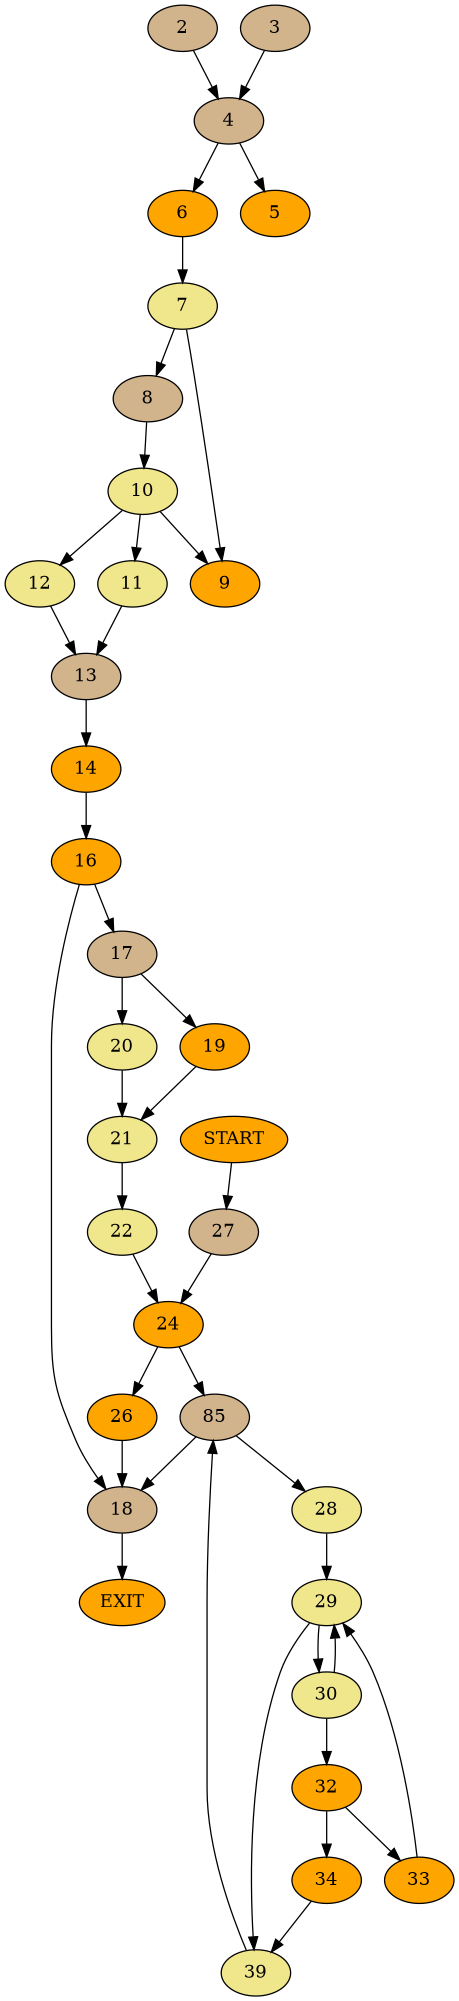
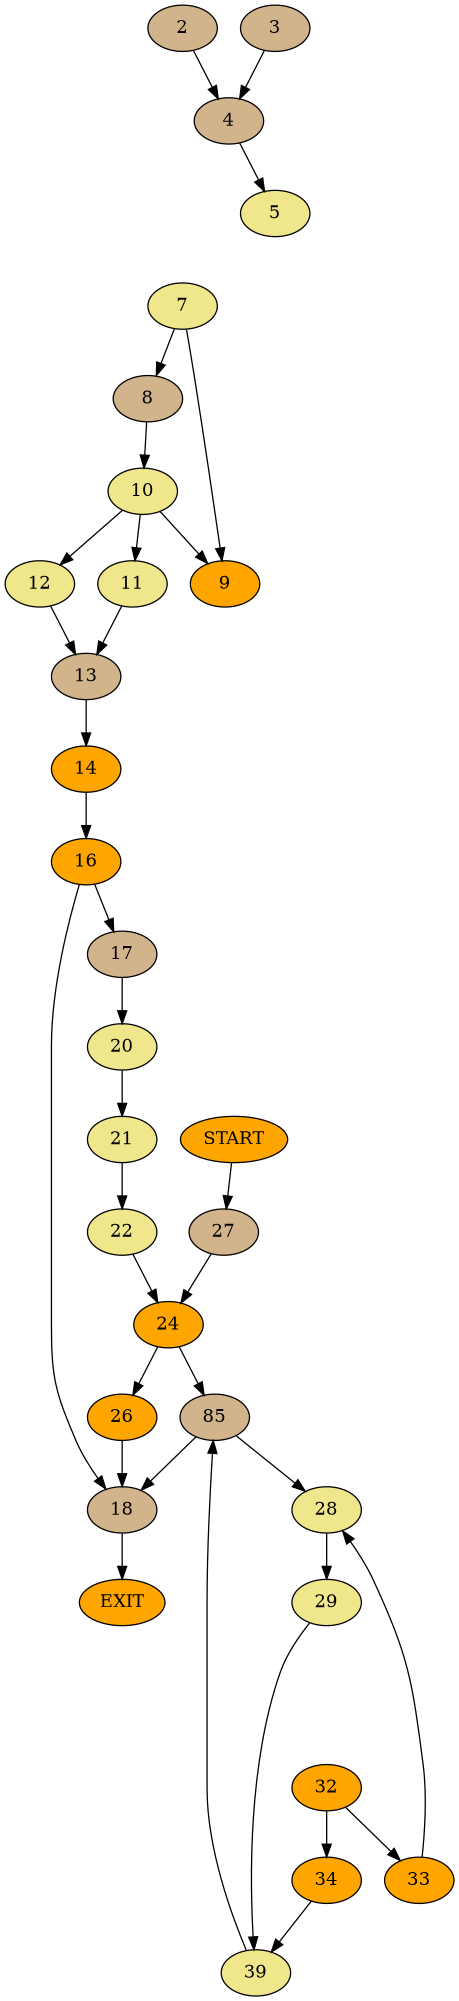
  digraph {
    node [fillcolor=orange style=filled]
    n1 [label=START]
    27 [fillcolor=tan]
    24
    n4 [label=EXIT]
    2 [fillcolor=tan]
    4 [fillcolor=tan]
    3 [fillcolor=tan]
-   5
-   6
+   5 [fillcolor=khaki]
    7 [fillcolor=khaki]
    8 [fillcolor=tan]
    9
    10 [fillcolor=khaki]
    11 [fillcolor=khaki]
    12 [fillcolor=khaki]
    13 [fillcolor=tan]
    14
    16
    17 [fillcolor=tan]
    18 [fillcolor=tan]
-   19
    20 [fillcolor=khaki]
    21 [fillcolor=khaki]
    22 [fillcolor=khaki]
    n25 [fillcolor=tan label=85]
    26
    28 [fillcolor=khaki]
    29 [fillcolor=khaki]
-   30 [fillcolor=khaki]
    n30 [fillcolor=khaki label=39]
    32
    33
    34
    n1 -> 27
    27 -> 24
    24 -> n25
    24 -> 26
    2 -> 4
    4 -> 5
-   4 -> 6
    3 -> 4
-   6 -> 7
    7 -> 8
    7 -> 9
    8 -> 10
    10 -> 9
    10 -> 11
    10 -> 12
    11 -> 13
    12 -> 13
    13 -> 14
    14 -> 16
    16 -> 17
    16 -> 18
-   17 -> 19
    17 -> 20
    18 -> n4
-   19 -> 21
    20 -> 21
    21 -> 22
    22 -> 24
    n25 -> 18
    n25 -> 28
    26 -> 18
    28 -> 29
-   29 -> 30
    29 -> n30
-   30 -> 29
-   30 -> 32
    n30 -> n25
    32 -> 33
    32 -> 34
-   33 -> 29
+   33 -> 28
    34 -> n30
  }
